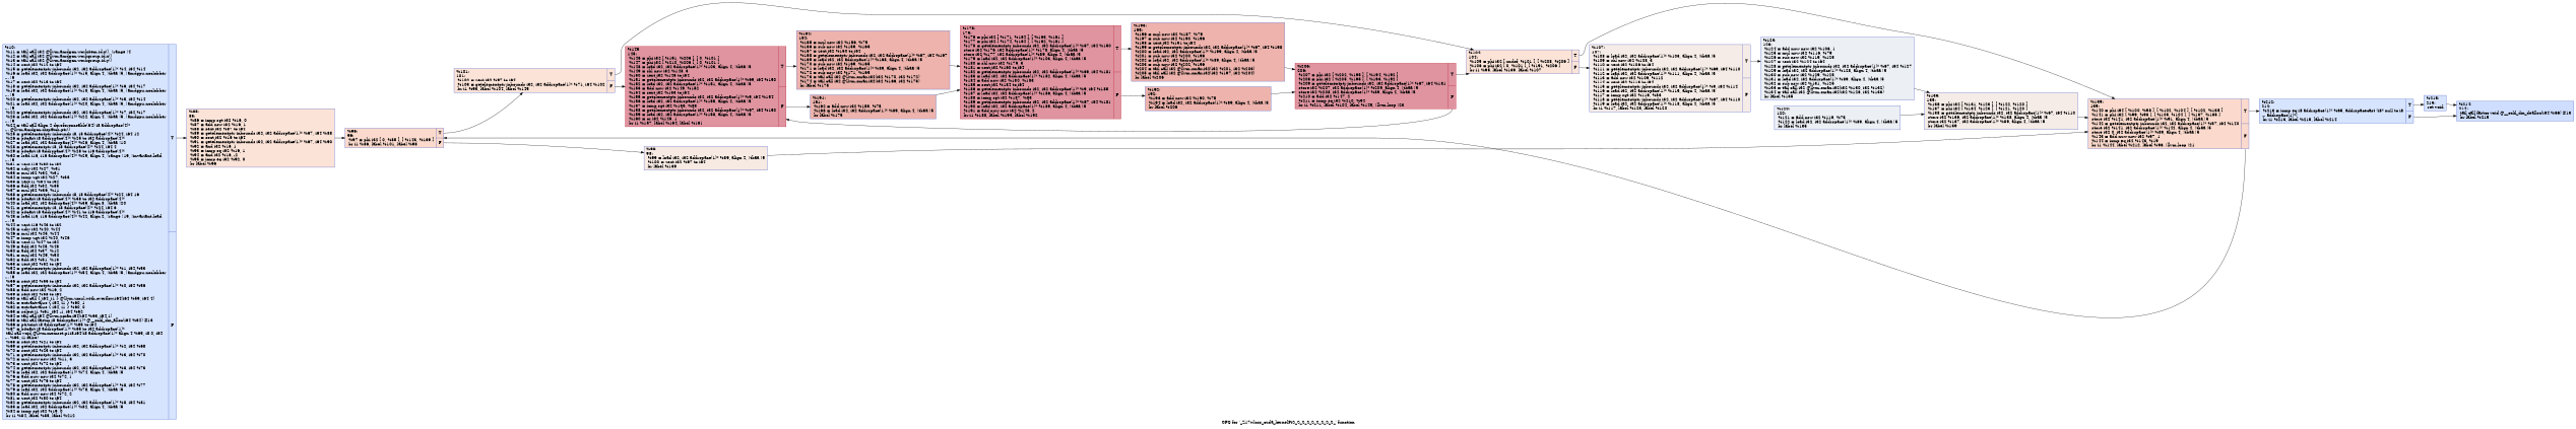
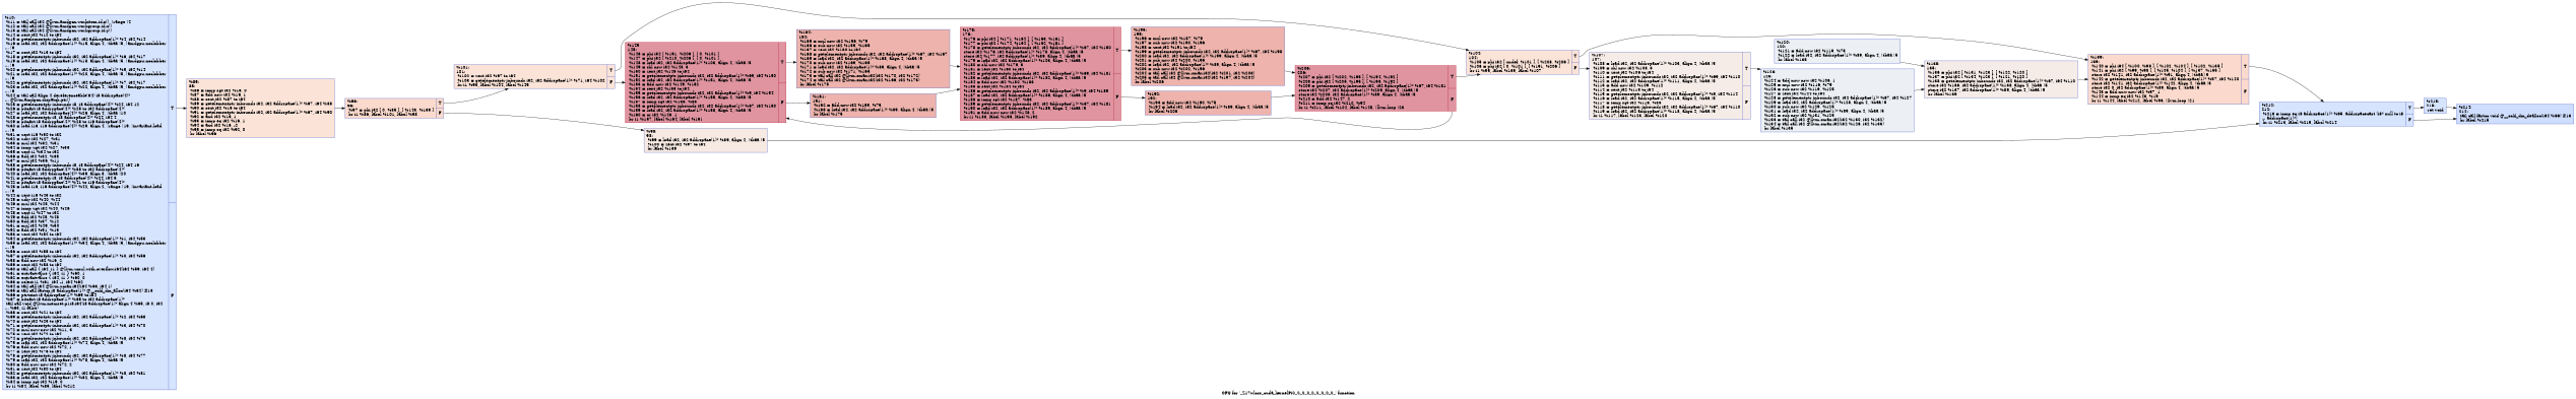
  digraph {
    label="CFG for '_Z17wlcss_cuda_kernelPiS_S_S_S_S_S_S_S_S_' function"
    rankdir=LR
    node [color="#3d50c3ff" fillcolor="#d6524470" shape=record style=filled]
    n1 [fillcolor="#a5c3fe70" label="{%10:\l  %11 = tail call i32 @llvm.amdgcn.workitem.id.x(), !range !4\l  %12 = tail call i32 @llvm.amdgcn.workgroup.id.x()\l  %13 = tail call i32 @llvm.amdgcn.workgroup.id.y()\l  %14 = sext i32 %12 to i64\l  %15 = getelementptr inbounds i32, i32 addrspace(1)* %4, i64 %14\l  %16 = load i32, i32 addrspace(1)* %15, align 4, !tbaa !5, !amdgpu.noclobber\l... !9\l  %17 = sext i32 %13 to i64\l  %18 = getelementptr inbounds i32, i32 addrspace(1)* %6, i64 %17\l  %19 = load i32, i32 addrspace(1)* %18, align 4, !tbaa !5, !amdgpu.noclobber\l... !9\l  %20 = getelementptr inbounds i32, i32 addrspace(1)* %5, i64 %14\l  %21 = load i32, i32 addrspace(1)* %20, align 4, !tbaa !5, !amdgpu.noclobber\l... !9\l  %22 = getelementptr inbounds i32, i32 addrspace(1)* %7, i64 %17\l  %23 = load i32, i32 addrspace(1)* %22, align 4, !tbaa !5, !amdgpu.noclobber\l... !9\l  %24 = tail call align 4 dereferenceable(64) i8 addrspace(4)*\l... @llvm.amdgcn.dispatch.ptr()\l  %25 = getelementptr inbounds i8, i8 addrspace(4)* %24, i64 12\l  %26 = bitcast i8 addrspace(4)* %25 to i32 addrspace(4)*\l  %27 = load i32, i32 addrspace(4)* %26, align 4, !tbaa !10\l  %28 = getelementptr i8, i8 addrspace(4)* %24, i64 4\l  %29 = bitcast i8 addrspace(4)* %28 to i16 addrspace(4)*\l  %30 = load i16, i16 addrspace(4)* %29, align 4, !range !19, !invariant.load\l... !9\l  %31 = zext i16 %30 to i32\l  %32 = udiv i32 %27, %31\l  %33 = mul i32 %32, %31\l  %34 = icmp ugt i32 %27, %33\l  %35 = zext i1 %34 to i32\l  %36 = add i32 %32, %35\l  %37 = mul i32 %36, %11\l  %38 = getelementptr inbounds i8, i8 addrspace(4)* %24, i64 16\l  %39 = bitcast i8 addrspace(4)* %38 to i32 addrspace(4)*\l  %40 = load i32, i32 addrspace(4)* %39, align 8, !tbaa !20\l  %41 = getelementptr i8, i8 addrspace(4)* %24, i64 6\l  %42 = bitcast i8 addrspace(4)* %41 to i16 addrspace(4)*\l  %43 = load i16, i16 addrspace(4)* %42, align 2, !range !19, !invariant.load\l... !9\l  %44 = zext i16 %43 to i32\l  %45 = udiv i32 %40, %44\l  %46 = mul i32 %45, %44\l  %47 = icmp ugt i32 %40, %46\l  %48 = zext i1 %47 to i32\l  %49 = add i32 %45, %48\l  %50 = add i32 %37, %12\l  %51 = mul i32 %49, %50\l  %52 = add i32 %51, %13\l  %53 = zext i32 %52 to i64\l  %54 = getelementptr inbounds i32, i32 addrspace(1)* %1, i64 %53\l  %55 = load i32, i32 addrspace(1)* %54, align 4, !tbaa !5, !amdgpu.noclobber\l... !9\l  %56 = sext i32 %55 to i64\l  %57 = getelementptr inbounds i32, i32 addrspace(1)* %0, i64 %56\l  %58 = add nsw i32 %16, 2\l  %59 = sext i32 %58 to i64\l  %60 = tail call \{ i64, i1 \} @llvm.umul.with.overflow.i64(i64 %59, i64 4)\l  %61 = extractvalue \{ i64, i1 \} %60, 1\l  %62 = extractvalue \{ i64, i1 \} %60, 0\l  %63 = select i1 %61, i64 -1, i64 %62\l  %64 = tail call i64 @llvm.umax.i64(i64 %63, i64 1)\l  %65 = tail call fastcc i8 addrspace(1)* @__ockl_dm_alloc(i64 %64) #13\l  %66 = ptrtoint i8 addrspace(1)* %65 to i64\l  %67 = bitcast i8 addrspace(1)* %65 to i32 addrspace(1)*\l  tail call void @llvm.memset.p1i8.i64(i8 addrspace(1)* align 4 %65, i8 0, i64\l... %63, i1 false)\l  %68 = sext i32 %21 to i64\l  %69 = getelementptr inbounds i32, i32 addrspace(1)* %2, i64 %68\l  %70 = sext i32 %23 to i64\l  %71 = getelementptr inbounds i32, i32 addrspace(1)* %3, i64 %70\l  %72 = mul nuw nsw i32 %11, 3\l  %73 = zext i32 %72 to i64\l  %74 = getelementptr inbounds i32, i32 addrspace(1)* %8, i64 %73\l  %75 = load i32, i32 addrspace(1)* %74, align 4, !tbaa !5\l  %76 = add nuw nsw i32 %72, 1\l  %77 = zext i32 %76 to i64\l  %78 = getelementptr inbounds i32, i32 addrspace(1)* %8, i64 %77\l  %79 = load i32, i32 addrspace(1)* %78, align 4, !tbaa !5\l  %80 = add nuw nsw i32 %72, 2\l  %81 = zext i32 %80 to i64\l  %82 = getelementptr inbounds i32, i32 addrspace(1)* %8, i64 %81\l  %83 = load i32, i32 addrspace(1)* %82, align 4, !tbaa !5\l  %84 = icmp sgt i32 %19, 0\l  br i1 %84, label %85, label %212\l|{<s0>T|<s1>F}}"]
    n2 [fillcolor="#f6bfa670" label="{%85:\l85:                                               \l  %86 = icmp sgt i32 %16, 0\l  %87 = add nsw i32 %16, 1\l  %88 = sext i32 %87 to i64\l  %89 = getelementptr inbounds i32, i32 addrspace(1)* %67, i64 %88\l  %90 = sext i32 %16 to i64\l  %91 = getelementptr inbounds i32, i32 addrspace(1)* %67, i64 %90\l  %92 = and i32 %16, 1\l  %93 = icmp eq i32 %16, 1\l  %94 = and i32 %16, -2\l  %95 = icmp eq i32 %92, 0\l  br label %96\l}"]
    n3 [fillcolor="#f7ac8e70" label="{%96:\l96:                                               \l  %97 = phi i32 [ 0, %85 ], [ %143, %139 ]\l  br i1 %86, label %101, label %98\l|{<s0>T|<s1>F}}"]
    n4 [fillcolor="#a5c3fe70" label="{%212:\l212:                                              \l  %213 = icmp eq i8 addrspace(1)* %65, addrspacecast (i8* null to i8\l... addrspace(1)*)\l  br i1 %213, label %215, label %214\l|{<s0>T|<s1>F}}"]
    n5 [fillcolor="#a5c3fe70" label="{%215:\l215:                                              \l  ret void\l}"]
    n6 [fillcolor="#93b5fe70" label="{%214:\l214:                                              \l  tail call fastcc void @__ockl_dm_dealloc(i64 %66) #13\l  br label %215\l}"]
    n7 [fillcolor="#f6bfa670" label="{%101:\l101:                                              \l  %102 = zext i32 %97 to i64\l  %103 = getelementptr inbounds i32, i32 addrspace(1)* %71, i64 %102\l  br i1 %93, label %104, label %145\l|{<s0>T|<s1>F}}"]
    n8 [fillcolor="#eed0c070" label="{%98:\l98:                                               \l  %99 = load i32, i32 addrspace(1)* %89, align 4, !tbaa !5\l  %100 = zext i32 %97 to i64\l  br label %139\l}"]
    n9 [fillcolor="#f6bfa670" label="{%104:\l104:                                              \l  %105 = phi i32 [ undef, %101 ], [ %208, %206 ]\l  %106 = phi i32 [ 0, %101 ], [ %191, %206 ]\l  br i1 %95, label %139, label %107\l|{<s0>T|<s1>F}}"]
    n10 [color="#b70d28ff" fillcolor="#b70d2870" label="{%145:\l145:                                              \l  %146 = phi i32 [ %191, %206 ], [ 0, %101 ]\l  %147 = phi i32 [ %210, %206 ], [ 0, %101 ]\l  %148 = load i32, i32 addrspace(1)* %103, align 4, !tbaa !5\l  %149 = shl nsw i32 %148, 3\l  %150 = zext i32 %146 to i64\l  %151 = getelementptr inbounds i32, i32 addrspace(1)* %69, i64 %150\l  %152 = load i32, i32 addrspace(1)* %151, align 4, !tbaa !5\l  %153 = add nsw i32 %149, %152\l  %154 = sext i32 %153 to i64\l  %155 = getelementptr inbounds i32, i32 addrspace(1)* %9, i64 %154\l  %156 = load i32, i32 addrspace(1)* %155, align 4, !tbaa !5\l  %157 = icmp sgt i32 %156, %83\l  %158 = getelementptr inbounds i32, i32 addrspace(1)* %67, i64 %150\l  %159 = load i32, i32 addrspace(1)* %158, align 4, !tbaa !5\l  %160 = or i32 %146, 1\l  br i1 %157, label %164, label %161\l|{<s0>T|<s1>F}}"]
    n11 [fillcolor="#f7ac8e70" label="{%139:\l139:                                              \l  %140 = phi i64 [ %100, %98 ], [ %102, %104 ], [ %102, %135 ]\l  %141 = phi i32 [ %99, %98 ], [ %105, %104 ], [ %137, %135 ]\l  store i32 %141, i32 addrspace(1)* %91, align 4, !tbaa !5\l  %142 = getelementptr inbounds i32, i32 addrspace(1)* %57, i64 %140\l  store i32 %141, i32 addrspace(1)* %142, align 4, !tbaa !5\l  store i32 0, i32 addrspace(1)* %89, align 4, !tbaa !5\l  %143 = add nuw nsw i32 %97, 1\l  %144 = icmp eq i32 %143, %19\l  br i1 %144, label %212, label %96, !llvm.loop !21\l|{<s0>T|<s1>F}}"]
    n12 [fillcolor="#ead5c970" label="{%107:\l107:                                              \l  %108 = load i32, i32 addrspace(1)* %103, align 4, !tbaa !5\l  %109 = shl nsw i32 %108, 3\l  %110 = zext i32 %106 to i64\l  %111 = getelementptr inbounds i32, i32 addrspace(1)* %69, i64 %110\l  %112 = load i32, i32 addrspace(1)* %111, align 4, !tbaa !5\l  %113 = add nsw i32 %109, %112\l  %114 = sext i32 %113 to i64\l  %115 = getelementptr inbounds i32, i32 addrspace(1)* %9, i64 %114\l  %116 = load i32, i32 addrspace(1)* %115, align 4, !tbaa !5\l  %117 = icmp sgt i32 %116, %83\l  %118 = getelementptr inbounds i32, i32 addrspace(1)* %67, i64 %110\l  %119 = load i32, i32 addrspace(1)* %118, align 4, !tbaa !5\l  br i1 %117, label %123, label %120\l|{<s0>T|<s1>F}}"]
    n13 [label="{%164:\l164:                                              \l  %165 = mul nsw i32 %156, %79\l  %166 = sub nsw i32 %159, %165\l  %167 = zext i32 %160 to i64\l  %168 = getelementptr inbounds i32, i32 addrspace(1)* %67, i64 %167\l  %169 = load i32, i32 addrspace(1)* %168, align 4, !tbaa !5\l  %170 = sub nsw i32 %169, %165\l  %171 = load i32, i32 addrspace(1)* %89, align 4, !tbaa !5\l  %172 = sub nsw i32 %171, %165\l  %173 = tail call i32 @llvm.smax.i32(i32 %170, i32 %172)\l  %174 = tail call i32 @llvm.smax.i32(i32 %166, i32 %173)\l  br label %175\l}"]
    n14 [label="{%161:\l161:                                              \l  %162 = add nsw i32 %159, %75\l  %163 = load i32, i32 addrspace(1)* %89, align 4, !tbaa !5\l  br label %175\l}"]
    n15 [fillcolor="#d4dbe670" label="{%123:\l123:                                              \l  %124 = add nuw nsw i32 %106, 1\l  %125 = mul nsw i32 %116, %79\l  %126 = sub nsw i32 %119, %125\l  %127 = zext i32 %124 to i64\l  %128 = getelementptr inbounds i32, i32 addrspace(1)* %67, i64 %127\l  %129 = load i32, i32 addrspace(1)* %128, align 4, !tbaa !5\l  %130 = sub nsw i32 %129, %125\l  %131 = load i32, i32 addrspace(1)* %89, align 4, !tbaa !5\l  %132 = sub nsw i32 %131, %125\l  %133 = tail call i32 @llvm.smax.i32(i32 %130, i32 %132)\l  %134 = tail call i32 @llvm.smax.i32(i32 %126, i32 %133)\l  br label %135\l}"]
    n16 [color="#b70d28ff" fillcolor="#b70d2870" label="{%175:\l175:                                              \l  %176 = phi i32 [ %171, %164 ], [ %163, %161 ]\l  %177 = phi i32 [ %174, %164 ], [ %162, %161 ]\l  %178 = getelementptr inbounds i32, i32 addrspace(1)* %67, i64 %150\l  store i32 %176, i32 addrspace(1)* %178, align 4, !tbaa !5\l  store i32 %177, i32 addrspace(1)* %89, align 4, !tbaa !5\l  %179 = load i32, i32 addrspace(1)* %103, align 4, !tbaa !5\l  %180 = shl nsw i32 %179, 3\l  %181 = zext i32 %160 to i64\l  %182 = getelementptr inbounds i32, i32 addrspace(1)* %69, i64 %181\l  %183 = load i32, i32 addrspace(1)* %182, align 4, !tbaa !5\l  %184 = add nsw i32 %180, %183\l  %185 = sext i32 %184 to i64\l  %186 = getelementptr inbounds i32, i32 addrspace(1)* %9, i64 %185\l  %187 = load i32, i32 addrspace(1)* %186, align 4, !tbaa !5\l  %188 = icmp sgt i32 %187, %83\l  %189 = getelementptr inbounds i32, i32 addrspace(1)* %67, i64 %181\l  %190 = load i32, i32 addrspace(1)* %189, align 4, !tbaa !5\l  %191 = add nuw nsw i32 %146, 2\l  br i1 %188, label %195, label %192\l|{<s0>T|<s1>F}}"]
    n17 [fillcolor="#ead5c970" label="{%135:\l135:                                              \l  %136 = phi i32 [ %131, %123 ], [ %122, %120 ]\l  %137 = phi i32 [ %134, %123 ], [ %121, %120 ]\l  %138 = getelementptr inbounds i32, i32 addrspace(1)* %67, i64 %110\l  store i32 %136, i32 addrspace(1)* %138, align 4, !tbaa !5\l  store i32 %137, i32 addrspace(1)* %89, align 4, !tbaa !5\l  br label %139\l}"]
    n18 [fillcolor="#d4dbe670" label="{%120:\l120:                                              \l  %121 = add nsw i32 %119, %75\l  %122 = load i32, i32 addrspace(1)* %89, align 4, !tbaa !5\l  br label %135\l}"]
    n19 [label="{%195:\l195:                                              \l  %196 = mul nsw i32 %187, %79\l  %197 = sub nsw i32 %190, %196\l  %198 = zext i32 %191 to i64\l  %199 = getelementptr inbounds i32, i32 addrspace(1)* %67, i64 %198\l  %200 = load i32, i32 addrspace(1)* %199, align 4, !tbaa !5\l  %201 = sub nsw i32 %200, %196\l  %202 = load i32, i32 addrspace(1)* %89, align 4, !tbaa !5\l  %203 = sub nsw i32 %202, %196\l  %204 = tail call i32 @llvm.smax.i32(i32 %201, i32 %203)\l  %205 = tail call i32 @llvm.smax.i32(i32 %197, i32 %204)\l  br label %206\l}"]
    n20 [label="{%192:\l192:                                              \l  %193 = add nsw i32 %190, %75\l  %194 = load i32, i32 addrspace(1)* %89, align 4, !tbaa !5\l  br label %206\l}"]
    n21 [color="#b70d28ff" fillcolor="#b70d2870" label="{%206:\l206:                                              \l  %207 = phi i32 [ %202, %195 ], [ %194, %192 ]\l  %208 = phi i32 [ %205, %195 ], [ %193, %192 ]\l  %209 = getelementptr inbounds i32, i32 addrspace(1)* %67, i64 %181\l  store i32 %207, i32 addrspace(1)* %209, align 4, !tbaa !5\l  store i32 %208, i32 addrspace(1)* %89, align 4, !tbaa !5\l  %210 = add i32 %147, 2\l  %211 = icmp eq i32 %210, %94\l  br i1 %211, label %104, label %145, !llvm.loop !23\l|{<s0>T|<s1>F}}"]
    n1 -> n2 [tailport=s0]
    n2 -> n3
    n3 -> n7 [tailport=s0]
    n3 -> n8 [tailport=s1]
    n4 -> n5 [tailport=s0]
    n4 -> n6 [tailport=s1]
    n5 -> n6
    n7 -> n9 [tailport=s0]
    n7 -> n10 [tailport=s1]
-   n8 -> n11
+   n8 -> n4
    n9 -> n11 [tailport=s0]
    n9 -> n12 [tailport=s1]
    n10 -> n13 [tailport=s0]
    n10 -> n14 [tailport=s1]
-   n11 -> n3 [tailport=s1]
    n11 -> n4 [tailport=s0]
    n12 -> n15 [tailport=s0]
    n13 -> n16
    n14 -> n16
    n15 -> n17
    n16 -> n19 [tailport=s0]
    n16 -> n20 [tailport=s1]
    n17 -> n11
    n18 -> n17
    n19 -> n21
    n20 -> n21
    n21 -> n9 [tailport=s0]
    n21 -> n10 [tailport=s1]
  }
